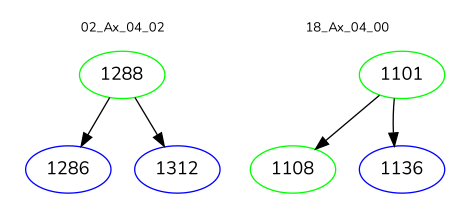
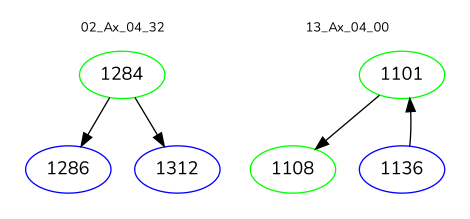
  digraph {
    fontname=Nunito
    node [color=green fontname=Nunito]
    edge [color=black fontname=Nunito]
-   n1 [label=1288]
+   n1 [label=1284]
    n2 [color=blue label=1286]
    n3 [color=blue label=1312]
    n4 [label=1101]
    n5 [label=1108]
    n6 [color=blue label=1136]
    subgraph cluster_1 {
      color=white
      fontsize=10
-     label="02_Ax_04_02"
+     label="02_Ax_04_32"
      n1
      n2
      n3
    }
    subgraph cluster_2 {
      color=white
      fontsize=10
-     label="18_Ax_04_00"
+     label="13_Ax_04_00"
      n4
      n5
      n6
    }
    n1 -> n2
    n1 -> n3
    n4 -> n5
-   n4 -> n6
+   n6 -> n4
  }
